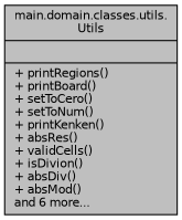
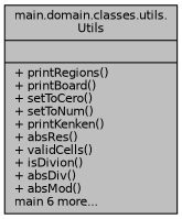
  digraph {
-   n1 [color=black fillcolor=grey75 fontcolor=black fontname=Helvetica fontsize=10 height=0.2 label="{main.domain.classes.utils.\lUtils\n||+ printRegions()\l+ printBoard()\l+ setToCero()\l+ setToNum()\l+ printKenken()\l+ absRes()\l+ validCells()\l+ isDivion()\l+ absDiv()\l+ absMod()\land 6 more...\l}" shape=record style=filled width=0.4]
+   n1 [color=black fillcolor=grey75 fontcolor=black fontname=Helvetica fontsize=10 height=0.2 label="{main.domain.classes.utils.\lUtils\n||+ printRegions()\l+ printBoard()\l+ setToCero()\l+ setToNum()\l+ printKenken()\l+ absRes()\l+ validCells()\l+ isDivion()\l+ absDiv()\l+ absMod()\lmain 6 more...\l}" shape=record style=filled width=0.4]
  }
